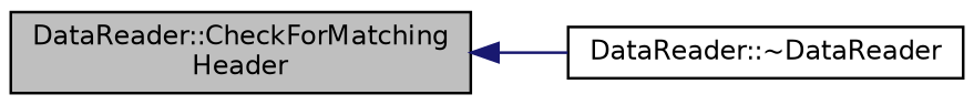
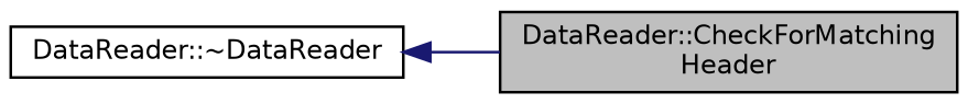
  digraph {
    rankdir=LR
    node [color=black fontname=Helvetica fontsize=10 shape=record style=filled]
    n1 [fillcolor=grey75 fontcolor=black height=0.2 label="DataReader::CheckForMatching\lHeader" width=0.4]
    n2 [fillcolor=white height=0.2 label="DataReader::~DataReader" width=0.4]
-   n1 -> n2 [color=midnightblue dir=back fontname=Helvetica fontsize=10 labelfontname=Helvetica labelfontsize=10 style=solid]
+   n2 -> n1 [color=midnightblue dir=back fontname=Helvetica fontsize=10 labelfontname=Helvetica labelfontsize=10 style=solid]
  }
